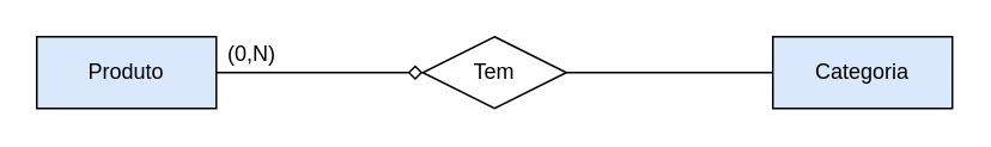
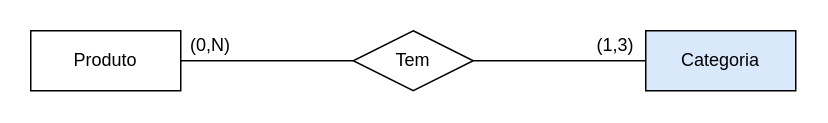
  <mxCell id="0" />
  <mxCell id="1" parent="0" />
- <mxCell id="2" style="edgeStyle=none;html=1;exitX=1;exitY=0.5;exitDx=0;exitDy=0;entryX=0;entryY=0.5;entryDx=0;entryDy=0;endArrow=diamond;endFill=0;" edge="1" parent="1" source="3" target="6"><mxGeometry relative="1" as="geometry" /></mxCell>
- <mxCell id="3" value="Produto" style="whiteSpace=wrap;html=1;align=center;fillColor=#dae8fc;" vertex="1" parent="1"><mxGeometry x="20" y="20" width="100" height="40" as="geometry" /></mxCell>
+ <mxCell id="2" style="edgeStyle=none;html=1;exitX=1;exitY=0.5;exitDx=0;exitDy=0;entryX=0;entryY=0.5;entryDx=0;entryDy=0;endArrow=none;endFill=0;" edge="1" parent="1" source="3" target="6"><mxGeometry relative="1" as="geometry" /></mxCell>
+ <mxCell id="3" value="Produto" style="whiteSpace=wrap;html=1;align=center;" vertex="1" parent="1"><mxGeometry x="20" y="20" width="100" height="40" as="geometry" /></mxCell>
  <mxCell id="4" style="edgeStyle=none;html=1;exitX=0;exitY=0.5;exitDx=0;exitDy=0;entryX=1;entryY=0.5;entryDx=0;entryDy=0;endArrow=none;endFill=0;" edge="1" parent="1" source="5" target="6"><mxGeometry relative="1" as="geometry" /></mxCell>
  <mxCell id="5" value="Categoria" style="whiteSpace=wrap;html=1;align=center;fillColor=#dae8fc;" vertex="1" parent="1"><mxGeometry x="430" y="20" width="100" height="40" as="geometry" /></mxCell>
  <mxCell id="6" value="Tem" style="shape=rhombus;perimeter=rhombusPerimeter;whiteSpace=wrap;html=1;align=center;" vertex="1" parent="1"><mxGeometry x="235" y="20" width="80" height="40" as="geometry" /></mxCell>
+ <mxCell id="7" value="(1,3)" style="text;html=1;strokeColor=none;fillColor=none;align=center;verticalAlign=middle;whiteSpace=wrap;rounded=0;" vertex="1" parent="1"><mxGeometry x="390" y="20" width="40" height="20" as="geometry" /></mxCell>
  <mxCell id="8" value="(0,N)" style="text;html=1;strokeColor=none;fillColor=none;align=center;verticalAlign=middle;whiteSpace=wrap;rounded=0;" vertex="1" parent="1"><mxGeometry x="120" y="20" width="40" height="20" as="geometry" /></mxCell>
